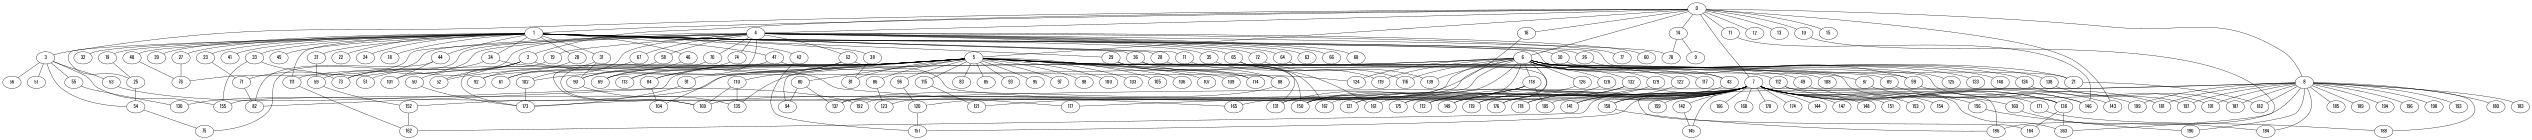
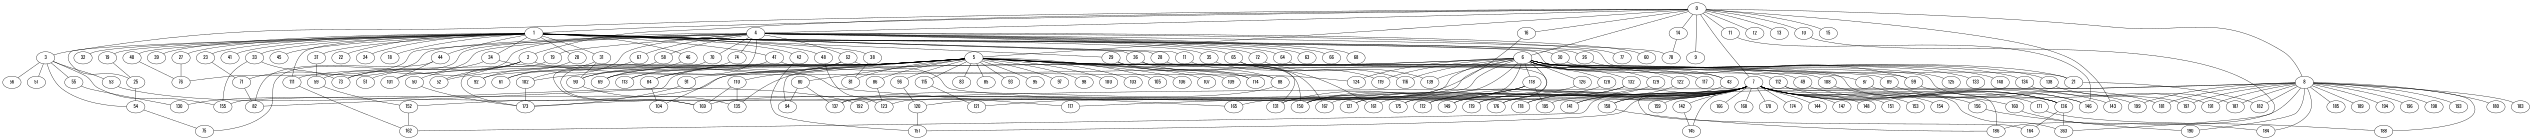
  graph {
    fontname=Oswald
    node [fontname=Oswald]
    edge [fontname=Oswald]
    0
    1
    2
    3
    4
    5
    6
    7
    8
    9
    10
    11
    12
    13
    14
    15
    16
    143
    17
    18
    19
    20
    21
    22
    23
    24
    25
    26
    27
    28
    29
    30
    31
    32
    33
    34
    35
    36
    37
    38
    39
    40
    41
    42
    43
    44
    45
    46
    47
+   48
    111
    49
    50
    51
    52
    53
    54
    55
    56
    57
    155
    58
    59
    60
    61
    62
    63
    64
    65
    66
    67
    68
    69
    70
    71
    72
    73
    74
    75
    76
    77
    78
    79
    80
    81
    82
    83
    84
    85
    86
    87
    88
    89
    90
    91
    92
    93
    94
    95
    96
    97
    98
    99
    100
    101
    102
    103
    104
    105
    106
    107
    108
    109
    110
    112
    113
    114
    115
    128
    130
    131
    132
    133
    134
    129
    136
    137
    138
    139
    140
    135
    116
    117
    118
    119
    120
    121
    122
    123
    124
    125
    126
    127
    141
    142
    144
    145
    146
    147
    148
    149
    150
    151
    152
    153
    154
    156
    157
    158
    159
    160
    161
    162
    n164 [label=363]
    164
    165
    166
    167
    168
    169
    170
    171
    172
    173
    174
    175
    176
    177
    178
    179
    192
    194
    195
    196
    197
    198
    193
    199
    180
    181
    182
    183
    184
    185
    186
    187
    188
    189
    190
    191
    0 -- 1
    0 -- 2
    0 -- 3
    0 -- 4
    0 -- 5
    0 -- 6
    0 -- 7
    0 -- 8
-   14 -- 9
+   0 -- 9
    0 -- 10
    0 -- 11
    0 -- 12
    0 -- 13
    0 -- 14
    0 -- 15
    0 -- 16
    0 -- 143
    1 -- 17
    1 -- 18
    1 -- 19
    1 -- 20
    1 -- 21
    1 -- 22
    1 -- 23
    1 -- 24
    1 -- 25
    1 -- 26
    1 -- 27
    1 -- 28
    1 -- 29
    1 -- 30
    1 -- 31
    1 -- 32
    1 -- 33
    1 -- 34
    1 -- 35
    1 -- 36
    1 -- 37
    1 -- 38
    1 -- 39
    1 -- 40
    1 -- 41
    1 -- 42
    1 -- 43
    1 -- 44
    1 -- 45
    1 -- 46
    1 -- 47
+   1 -- 48
    1 -- 111
    2 -- 49
    2 -- 50
    2 -- 51
    2 -- 52
    3 -- 53
    3 -- 54
    3 -- 55
    3 -- 56
    3 -- 57
    3 -- 155
    4 -- 58
    4 -- 59
    4 -- 60
    4 -- 61
    4 -- 62
    4 -- 63
    4 -- 64
    4 -- 65
    4 -- 66
    4 -- 67
    4 -- 68
    4 -- 69
    4 -- 70
    4 -- 71
    4 -- 72
    4 -- 73
    4 -- 74
    4 -- 75
    4 -- 76
    4 -- 77
    4 -- 78
    4 -- 79
    5 -- 111
    5 -- 52
    5 -- 80
    5 -- 81
    5 -- 82
    5 -- 83
    5 -- 84
    5 -- 85
    5 -- 86
    5 -- 87
    5 -- 88
    5 -- 89
    5 -- 90
    5 -- 91
    5 -- 92
    5 -- 93
    5 -- 94
    5 -- 95
    5 -- 96
    5 -- 97
    5 -- 98
    5 -- 99
    5 -- 100
    5 -- 101
    5 -- 102
    5 -- 103
    5 -- 104
    5 -- 105
    5 -- 106
    5 -- 107
    5 -- 108
    5 -- 109
    5 -- 110
    5 -- 112
    5 -- 113
    5 -- 114
    5 -- 115
    6 -- 21
    6 -- 128
    6 -- 130
    6 -- 131
    6 -- 132
    6 -- 133
    6 -- 134
    6 -- 129
    6 -- 136
    6 -- 137
    6 -- 138
    6 -- 139
    6 -- 140
    6 -- 135
    6 -- 116
    6 -- 117
    6 -- 118
    6 -- 119
    6 -- 120
    6 -- 121
    6 -- 122
    6 -- 123
    6 -- 124
    6 -- 125
    6 -- 126
    6 -- 127
    7 -- 143
    7 -- 155
    7 -- 141
    7 -- 142
    7 -- 144
    7 -- 145
    7 -- 146
    7 -- 147
    7 -- 148
    7 -- 149
    7 -- 150
    7 -- 151
    7 -- 152
    7 -- 153
    7 -- 154
    7 -- 156
    7 -- 157
    7 -- 158
    7 -- 159
    7 -- 160
    7 -- 161
    7 -- 162
    7 -- n164
    7 -- 164
    7 -- 165
    7 -- 166
    7 -- 167
    7 -- 168
    7 -- 169
    7 -- 170
    7 -- 171
    7 -- 172
    7 -- 173
    7 -- 174
    7 -- 175
    7 -- 176
    7 -- 177
    7 -- 178
    7 -- 179
    8 -- 192
    8 -- 194
    8 -- 195
    8 -- 196
    8 -- 197
    8 -- 198
    8 -- 193
    8 -- 199
    8 -- 180
    8 -- 181
    8 -- 182
    8 -- 183
    8 -- 184
    8 -- 185
    8 -- 186
    8 -- 187
    8 -- 188
    8 -- 189
    8 -- 190
    8 -- 191
    10 -- n164
    11 -- 146
    14 -- 78
    16 -- 150
    17 -- 167
    19 -- 25
    20 -- 92
    21 -- 182
    23 -- 71
    25 -- 54
    26 -- 99
    27 -- 76
    28 -- 131
    29 -- 114
    29 -- 150
    30 -- 43
    31 -- 61
    31 -- 90
    33 -- 155
    33 -- 73
    34 -- 73
    34 -- 177
    35 -- 161
    36 -- 88
    36 -- 197
    37 -- 59
    38 -- 81
    40 -- 76
    42 -- 157
    43 -- 158
    44 -- 82
    44 -- 101
    46 -- 69
    47 -- 113
    47 -- 124
+   48 -- 123
    111 -- 162
    49 -- 136
    50 -- 173
    53 -- 192
    54 -- 75
    55 -- 130
    58 -- 169
    59 -- 152
    62 -- 69
    62 -- 84
    62 -- 165
    64 -- 175
    65 -- 116
    65 -- 119
    67 -- 102
    70 -- 169
    71 -- 82
    72 -- 139
    74 -- 90
    79 -- 173
    80 -- 94
    80 -- 137
    84 -- 104
    86 -- 123
    87 -- 199
    88 -- 137
    89 -- 181
    90 -- 135
    91 -- 173
    96 -- 120
    99 -- 146
    102 -- 173
+   108 -- 136
    110 -- 135
    110 -- 169
    112 -- 136
    112 -- 186
    115 -- 121
    128 -- 149
    132 -- 176
    132 -- 179
    134 -- 191
    129 -- 178
    136 -- n164
    136 -- 164
    138 -- 187
    118 -- 131
    118 -- 127
    118 -- 150
    118 -- 195
    120 -- 157
    122 -- 141
    126 -- 172
    142 -- 145
    152 -- 162
    156 -- 190
    158 -- 186
    160 -- 184
    171 -- 188
  }
